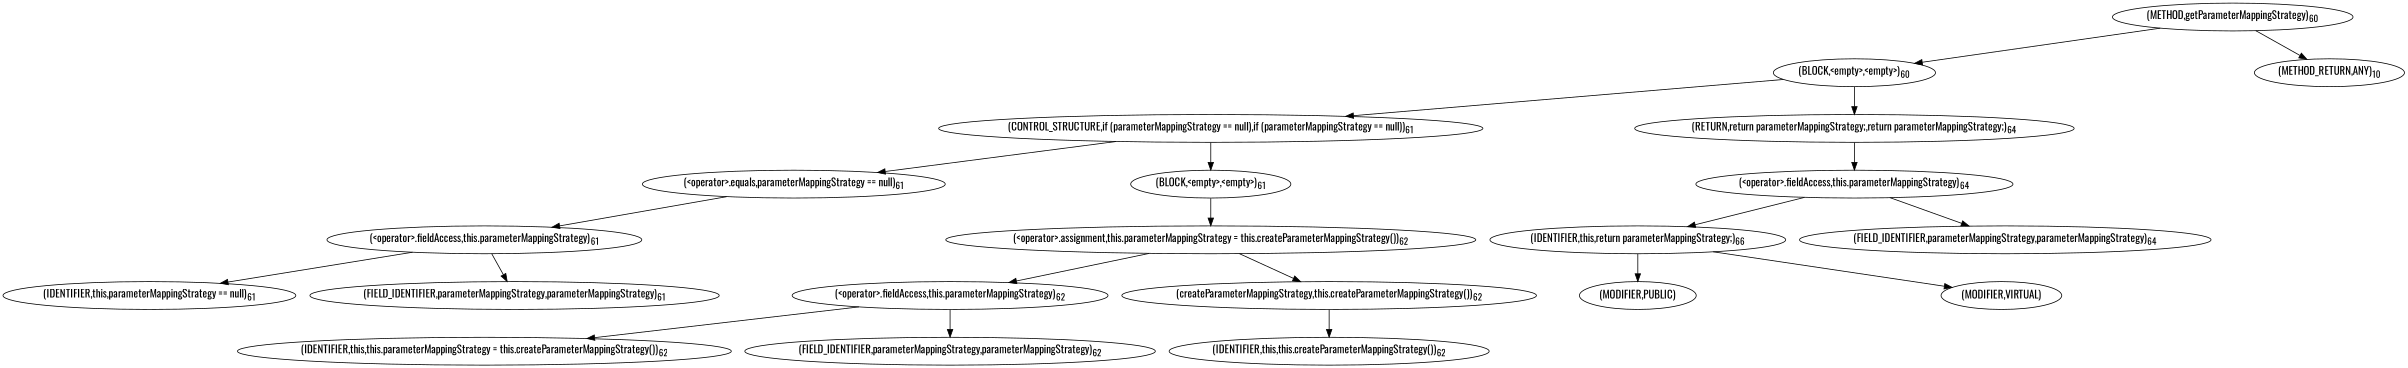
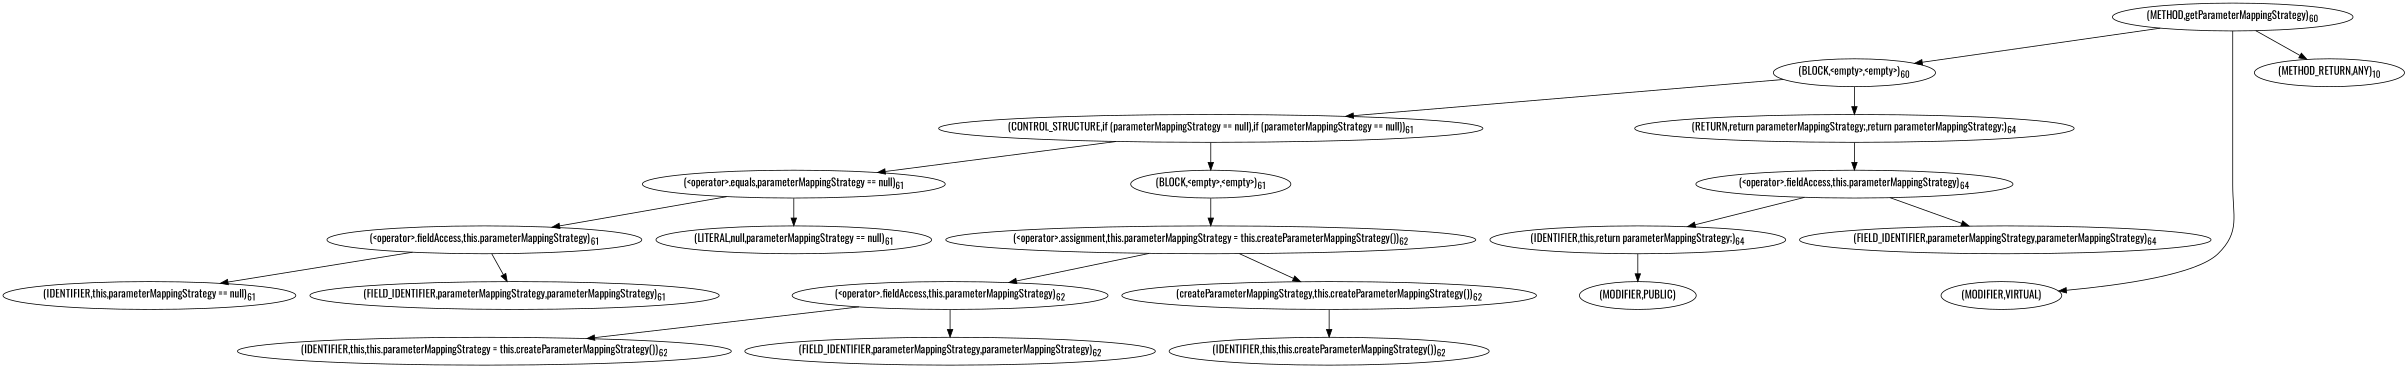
  digraph {
    fontname=Oswald
    node [fontname=Oswald]
    edge [fontname=Oswald]
    n1 [label=<(METHOD,getParameterMappingStrategy)<SUB>60</SUB>>]
    n2 [label=<(BLOCK,&lt;empty&gt;,&lt;empty&gt;)<SUB>60</SUB>>]
    n3 [label=<(MODIFIER,VIRTUAL)>]
    n4 [label=<(METHOD_RETURN,ANY)<SUB>10</SUB>>]
    n5 [label=<(CONTROL_STRUCTURE,if (parameterMappingStrategy == null),if (parameterMappingStrategy == null))<SUB>61</SUB>>]
    n6 [label=<(RETURN,return parameterMappingStrategy;,return parameterMappingStrategy;)<SUB>64</SUB>>]
    n7 [label=<(MODIFIER,PUBLIC)>]
    n8 [label=<(&lt;operator&gt;.equals,parameterMappingStrategy == null)<SUB>61</SUB>>]
    n9 [label=<(BLOCK,&lt;empty&gt;,&lt;empty&gt;)<SUB>61</SUB>>]
    n10 [label=<(&lt;operator&gt;.fieldAccess,this.parameterMappingStrategy)<SUB>64</SUB>>]
    n11 [label=<(&lt;operator&gt;.fieldAccess,this.parameterMappingStrategy)<SUB>61</SUB>>]
+   n12 [label=<(LITERAL,null,parameterMappingStrategy == null)<SUB>61</SUB>>]
    n13 [label=<(&lt;operator&gt;.assignment,this.parameterMappingStrategy = this.createParameterMappingStrategy())<SUB>62</SUB>>]
    n14 [label=<(IDENTIFIER,this,parameterMappingStrategy == null)<SUB>61</SUB>>]
    n15 [label=<(FIELD_IDENTIFIER,parameterMappingStrategy,parameterMappingStrategy)<SUB>61</SUB>>]
    n16 [label=<(&lt;operator&gt;.fieldAccess,this.parameterMappingStrategy)<SUB>62</SUB>>]
    n17 [label=<(createParameterMappingStrategy,this.createParameterMappingStrategy())<SUB>62</SUB>>]
    n18 [label=<(IDENTIFIER,this,this.parameterMappingStrategy = this.createParameterMappingStrategy())<SUB>62</SUB>>]
    n19 [label=<(FIELD_IDENTIFIER,parameterMappingStrategy,parameterMappingStrategy)<SUB>62</SUB>>]
    n20 [label=<(IDENTIFIER,this,this.createParameterMappingStrategy())<SUB>62</SUB>>]
-   n21 [label=<(IDENTIFIER,this,return parameterMappingStrategy;)<SUB>66</SUB>>]
+   n21 [label=<(IDENTIFIER,this,return parameterMappingStrategy;)<SUB>64</SUB>>]
    n22 [label=<(FIELD_IDENTIFIER,parameterMappingStrategy,parameterMappingStrategy)<SUB>64</SUB>>]
    n1 -> n2
-   n21 -> n3
+   n1 -> n3
    n1 -> n4
    n2 -> n5
    n2 -> n6
    n5 -> n8
    n5 -> n9
    n6 -> n10
    n8 -> n11
+   n8 -> n12
    n9 -> n13
    n10 -> n21
    n10 -> n22
    n11 -> n14
    n11 -> n15
    n13 -> n16
    n13 -> n17
    n16 -> n18
    n16 -> n19
    n17 -> n20
    n21 -> n7
  }
